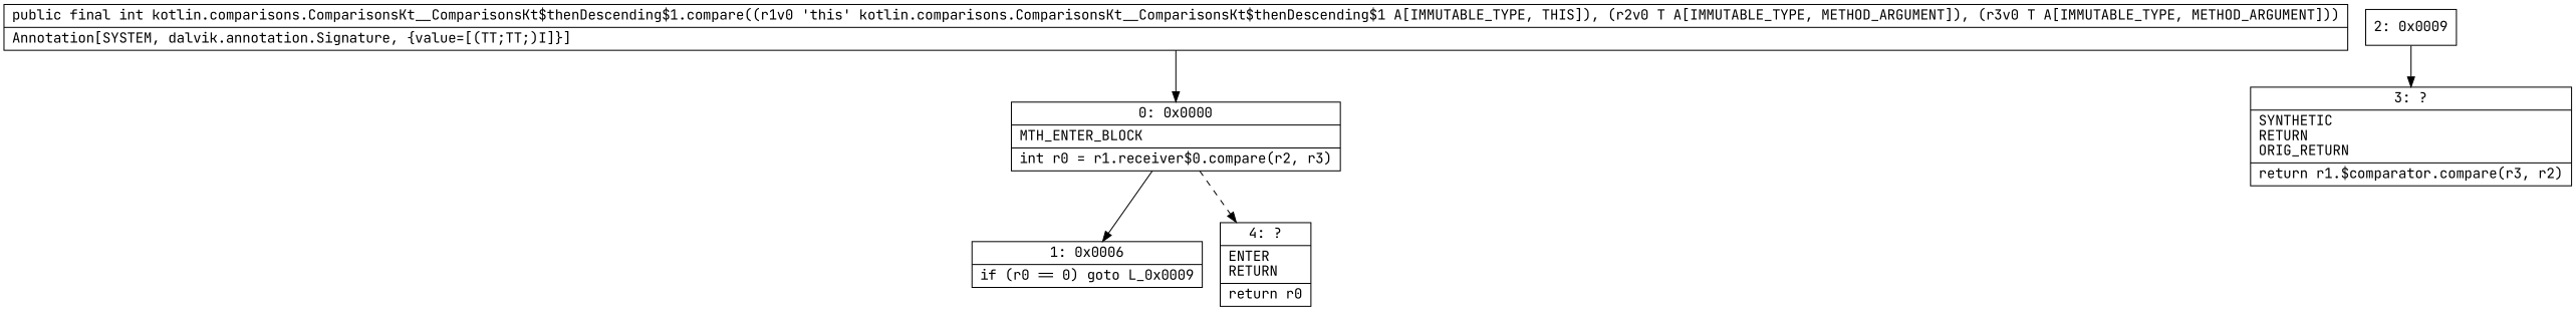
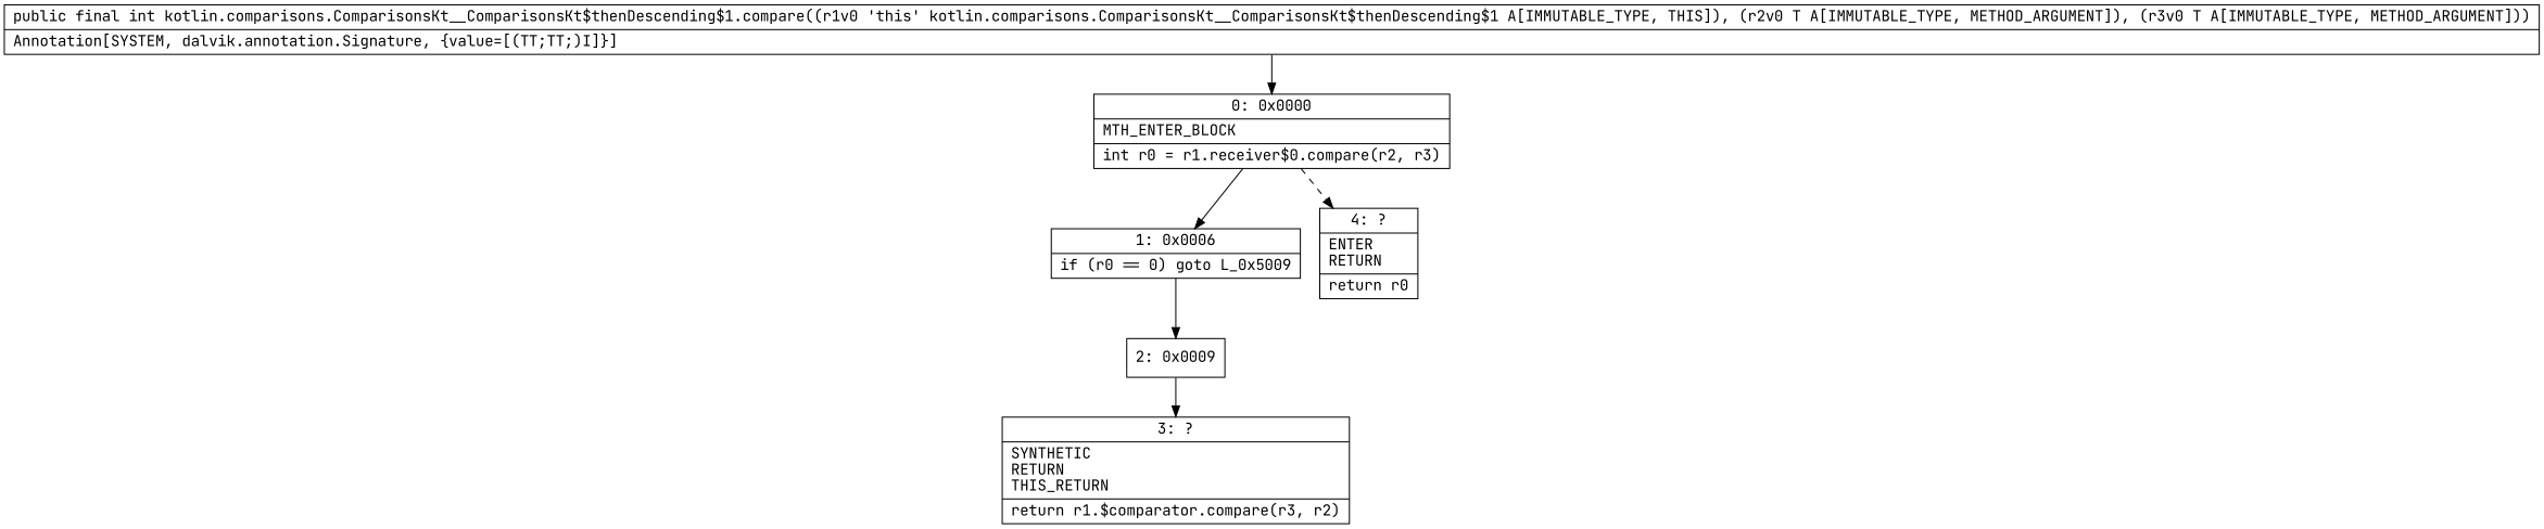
  digraph {
    fontname="JetBrains Mono"
    node [fontname="JetBrains Mono" shape=record]
    edge [fontname="JetBrains Mono"]
    n1 [label="{0\:\ 0x0000|MTH_ENTER_BLOCK\l|int r0 = r1.receiver$0.compare(r2, r3)\l}"]
-   n2 [label="{1\:\ 0x0006|if (r0 == 0) goto L_0x0009\l}"]
+   n2 [label="{1\:\ 0x0006|if (r0 == 0) goto L_0x5009\l}"]
    n3 [label="{4\:\ ?|ENTER\lRETURN\l|return r0\l}"]
    n4 [label="{2\:\ 0x0009}"]
-   n5 [label="{3\:\ ?|SYNTHETIC\lRETURN\lORIG_RETURN\l|return r1.$comparator.compare(r3, r2)\l}"]
+   n5 [label="{3\:\ ?|SYNTHETIC\lRETURN\lTHIS_RETURN\l|return r1.$comparator.compare(r3, r2)\l}"]
    n6 [label="{public final int kotlin.comparisons.ComparisonsKt__ComparisonsKt$thenDescending$1.compare((r1v0 'this' kotlin.comparisons.ComparisonsKt__ComparisonsKt$thenDescending$1 A[IMMUTABLE_TYPE, THIS]), (r2v0 T A[IMMUTABLE_TYPE, METHOD_ARGUMENT]), (r3v0 T A[IMMUTABLE_TYPE, METHOD_ARGUMENT]))  | Annotation[SYSTEM, dalvik.annotation.Signature, \{value=[(TT;TT;)I]\}]\l}"]
    n1 -> n2
    n1 -> n3 [style=dashed]
+   n2 -> n4
    n4 -> n5
    n6 -> n1
  }
